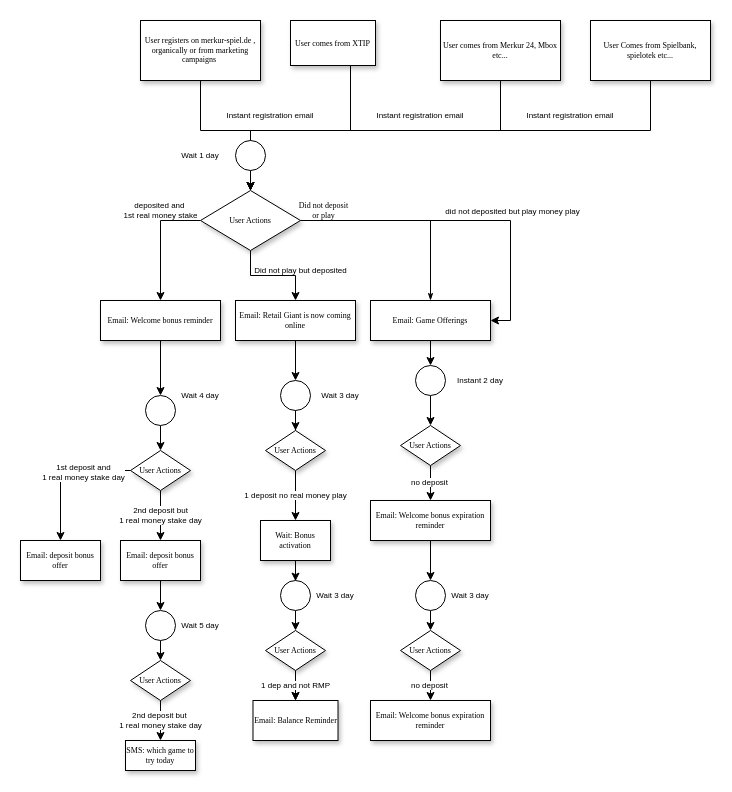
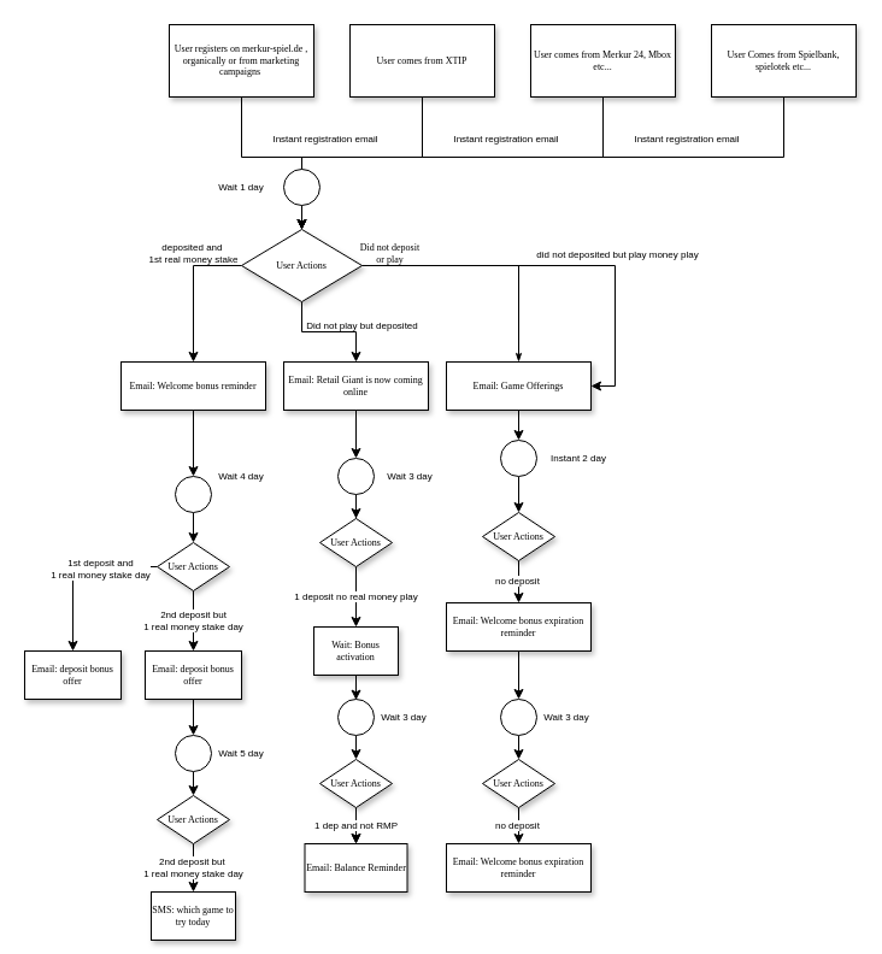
  <mxCell id="0" />
  <mxCell id="1" parent="0" />
  <mxCell id="2" style="edgeStyle=orthogonalEdgeStyle;rounded=0;html=1;labelBackgroundColor=none;startSize=5;endArrow=classicThin;endFill=1;endSize=5;jettySize=auto;orthogonalLoop=1;strokeWidth=1;fontFamily=Verdana;fontSize=8" parent="1" source="3" target="9" edge="1"><mxGeometry relative="1" as="geometry"><Array as="points"><mxPoint x="200" y="130" /><mxPoint x="250" y="130" /></Array></mxGeometry></mxCell>
  <mxCell id="3" value="User registers on merkur-spiel.de , organically or from marketing campaigns&amp;nbsp;" style="rounded=0;whiteSpace=wrap;html=1;shadow=1;labelBackgroundColor=none;strokeWidth=1;fontFamily=Verdana;fontSize=8;align=center;" parent="1" vertex="1"><mxGeometry x="140" y="20" width="120" height="60" as="geometry" /></mxCell>
  <mxCell id="4" value="Did not deposit &lt;br&gt;or play" style="edgeStyle=orthogonalEdgeStyle;rounded=0;html=1;labelBackgroundColor=none;startSize=5;endArrow=classicThin;endFill=1;endSize=5;jettySize=auto;orthogonalLoop=1;strokeWidth=1;fontFamily=Verdana;fontSize=8;entryX=0.5;entryY=0;entryDx=0;entryDy=0;" parent="1" source="9" target="13" edge="1"><mxGeometry x="-0.778" y="10" relative="1" as="geometry"><mxPoint as="offset" /><mxPoint x="370" y="260" as="targetPoint" /></mxGeometry></mxCell>
  <mxCell id="5" value="Did not play but deposited" style="edgeStyle=orthogonalEdgeStyle;rounded=0;orthogonalLoop=1;jettySize=auto;html=1;exitX=0.5;exitY=1;exitDx=0;exitDy=0;fontSize=8;" edge="1" parent="1" source="9" target="27"><mxGeometry x="0.474" y="7" relative="1" as="geometry"><mxPoint x="-2" y="-5" as="offset" /></mxGeometry></mxCell>
  <mxCell id="6" value="&lt;span style=&quot;color: rgb(0 , 0 , 0) ; font-family: &amp;#34;helvetica&amp;#34; ; font-size: 8px ; font-style: normal ; font-weight: 400 ; letter-spacing: normal ; text-align: center ; text-indent: 0px ; text-transform: none ; word-spacing: 0px ; background-color: rgb(255 , 255 , 255) ; display: inline ; float: none&quot;&gt;deposited and&lt;span&gt;&amp;nbsp;&lt;/span&gt;&lt;/span&gt;&lt;br style=&quot;color: rgb(0 , 0 , 0) ; font-family: &amp;#34;helvetica&amp;#34; ; font-size: 8px ; font-style: normal ; font-weight: 400 ; letter-spacing: normal ; text-align: center ; text-indent: 0px ; text-transform: none ; word-spacing: 0px&quot;&gt;&lt;span style=&quot;color: rgb(0 , 0 , 0) ; font-family: &amp;#34;helvetica&amp;#34; ; font-size: 8px ; font-style: normal ; font-weight: 400 ; letter-spacing: normal ; text-align: center ; text-indent: 0px ; text-transform: none ; word-spacing: 0px ; background-color: rgb(255 , 255 , 255) ; display: inline ; float: none&quot;&gt;1st real money stake&lt;/span&gt;&lt;br&gt;" style="edgeStyle=orthogonalEdgeStyle;rounded=0;orthogonalLoop=1;jettySize=auto;html=1;exitX=0;exitY=0.5;exitDx=0;exitDy=0;entryX=0.5;entryY=0;entryDx=0;entryDy=0;fontSize=8;" edge="1" parent="1" source="9" target="11"><mxGeometry x="-0.333" y="-10" relative="1" as="geometry"><mxPoint x="10" y="-10" as="offset" /></mxGeometry></mxCell>
  <mxCell id="7" style="edgeStyle=orthogonalEdgeStyle;rounded=0;orthogonalLoop=1;jettySize=auto;html=1;exitX=1;exitY=0.5;exitDx=0;exitDy=0;fontSize=8;entryX=1;entryY=0.5;entryDx=0;entryDy=0;" edge="1" parent="1" source="9" target="13"><mxGeometry relative="1" as="geometry"><mxPoint x="570" y="310" as="targetPoint" /></mxGeometry></mxCell>
  <mxCell id="8" value="did not deposited but play money play" style="edgeLabel;html=1;align=center;verticalAlign=middle;resizable=0;points=[];fontSize=8;" vertex="1" connectable="0" parent="7"><mxGeometry x="0.261" y="2" relative="1" as="geometry"><mxPoint x="3.33" y="-8" as="offset" /></mxGeometry></mxCell>
  <mxCell id="9" value="User Actions" style="rhombus;whiteSpace=wrap;html=1;rounded=0;shadow=1;labelBackgroundColor=none;strokeWidth=1;fontFamily=Verdana;fontSize=8;align=center;" parent="1" vertex="1"><mxGeometry x="200" y="190" width="100" height="60" as="geometry" /></mxCell>
  <mxCell id="10" style="edgeStyle=orthogonalEdgeStyle;rounded=0;orthogonalLoop=1;jettySize=auto;html=1;exitX=0.5;exitY=1;exitDx=0;exitDy=0;fontSize=8;" edge="1" parent="1" source="11" target="34"><mxGeometry relative="1" as="geometry" /></mxCell>
  <mxCell id="11" value="Email: Welcome bonus reminder" style="whiteSpace=wrap;html=1;rounded=0;shadow=1;labelBackgroundColor=none;strokeWidth=1;fontFamily=Verdana;fontSize=8;align=center;" parent="1" vertex="1"><mxGeometry x="100" y="300" width="120" height="40" as="geometry" /></mxCell>
  <mxCell id="12" style="edgeStyle=orthogonalEdgeStyle;rounded=0;orthogonalLoop=1;jettySize=auto;html=1;exitX=0.5;exitY=1;exitDx=0;exitDy=0;entryX=0.5;entryY=0;entryDx=0;entryDy=0;fontSize=8;" edge="1" parent="1" source="13" target="31"><mxGeometry relative="1" as="geometry" /></mxCell>
  <mxCell id="13" value="Email: Game Offerings" style="whiteSpace=wrap;html=1;rounded=0;shadow=1;labelBackgroundColor=none;strokeWidth=1;fontFamily=Verdana;fontSize=8;align=center;" parent="1" vertex="1"><mxGeometry x="370" y="300" width="120" height="40" as="geometry" /></mxCell>
  <mxCell id="14" style="edgeStyle=orthogonalEdgeStyle;rounded=0;orthogonalLoop=1;jettySize=auto;html=1;entryX=0.5;entryY=0;entryDx=0;entryDy=0;" edge="1" parent="1" source="16" target="9"><mxGeometry relative="1" as="geometry"><Array as="points"><mxPoint x="350" y="130" /><mxPoint x="250" y="130" /></Array></mxGeometry></mxCell>
  <mxCell id="15" style="edgeStyle=orthogonalEdgeStyle;rounded=0;orthogonalLoop=1;jettySize=auto;html=1;" edge="1" parent="1" source="16"><mxGeometry relative="1" as="geometry"><mxPoint x="250" y="190" as="targetPoint" /><Array as="points"><mxPoint x="350" y="130" /><mxPoint x="250" y="130" /></Array></mxGeometry></mxCell>
- <mxCell id="16" value="User comes from XTIP" style="rounded=0;whiteSpace=wrap;html=1;shadow=1;labelBackgroundColor=none;strokeWidth=1;fontFamily=Verdana;fontSize=8;align=center;" vertex="1" parent="1"><mxGeometry x="290" y="20" width="85" height="45" as="geometry" /></mxCell>
+ <mxCell id="16" value="User comes from XTIP" style="rounded=0;whiteSpace=wrap;html=1;shadow=1;labelBackgroundColor=none;strokeWidth=1;fontFamily=Verdana;fontSize=8;align=center;" vertex="1" parent="1"><mxGeometry x="290" y="20" width="120" height="60" as="geometry" /></mxCell>
  <mxCell id="17" style="edgeStyle=orthogonalEdgeStyle;rounded=0;orthogonalLoop=1;jettySize=auto;html=1;entryX=0.5;entryY=0;entryDx=0;entryDy=0;" edge="1" parent="1" source="18" target="9"><mxGeometry relative="1" as="geometry"><Array as="points"><mxPoint x="500" y="130" /><mxPoint x="250" y="130" /></Array></mxGeometry></mxCell>
  <mxCell id="18" value="User comes from Merkur 24, Mbox etc..." style="rounded=0;whiteSpace=wrap;html=1;shadow=1;labelBackgroundColor=none;strokeWidth=1;fontFamily=Verdana;fontSize=8;align=center;" vertex="1" parent="1"><mxGeometry x="440" y="20" width="120" height="60" as="geometry" /></mxCell>
  <mxCell id="19" style="edgeStyle=orthogonalEdgeStyle;rounded=0;orthogonalLoop=1;jettySize=auto;html=1;entryX=0.5;entryY=0;entryDx=0;entryDy=0;" edge="1" parent="1" source="20" target="9"><mxGeometry relative="1" as="geometry"><Array as="points"><mxPoint x="650" y="130" /><mxPoint x="250" y="130" /></Array></mxGeometry></mxCell>
  <mxCell id="20" value="User Comes from Spielbank, spielotek etc..." style="rounded=0;whiteSpace=wrap;html=1;shadow=1;labelBackgroundColor=none;strokeWidth=1;fontFamily=Verdana;fontSize=8;align=center;" vertex="1" parent="1"><mxGeometry x="590" y="20" width="120" height="60" as="geometry" /></mxCell>
  <mxCell id="21" value="Instant registration email" style="text;html=1;strokeColor=none;fillColor=none;align=center;verticalAlign=middle;whiteSpace=wrap;rounded=0;fontSize=8;" vertex="1" parent="1"><mxGeometry x="220" y="100" width="100" height="30" as="geometry" /></mxCell>
  <mxCell id="22" value="" style="ellipse;whiteSpace=wrap;html=1;aspect=fixed;fontSize=8;" vertex="1" parent="1"><mxGeometry x="235" y="140" width="30" height="30" as="geometry" /></mxCell>
  <mxCell id="23" value="Instant registration email" style="text;html=1;strokeColor=none;fillColor=none;align=center;verticalAlign=middle;whiteSpace=wrap;rounded=0;fontSize=8;" vertex="1" parent="1"><mxGeometry x="370" y="100" width="100" height="30" as="geometry" /></mxCell>
  <mxCell id="24" value="Instant registration email" style="text;html=1;strokeColor=none;fillColor=none;align=center;verticalAlign=middle;whiteSpace=wrap;rounded=0;fontSize=8;" vertex="1" parent="1"><mxGeometry x="520" y="100" width="100" height="30" as="geometry" /></mxCell>
  <mxCell id="25" value="Wait 1 day" style="text;html=1;strokeColor=none;fillColor=none;align=center;verticalAlign=middle;whiteSpace=wrap;rounded=0;fontSize=8;" vertex="1" parent="1"><mxGeometry x="150" y="140" width="100" height="30" as="geometry" /></mxCell>
  <mxCell id="26" style="edgeStyle=orthogonalEdgeStyle;rounded=0;orthogonalLoop=1;jettySize=auto;html=1;exitX=0.5;exitY=1;exitDx=0;exitDy=0;entryX=0.5;entryY=0;entryDx=0;entryDy=0;fontSize=8;" edge="1" parent="1" source="27" target="39"><mxGeometry relative="1" as="geometry" /></mxCell>
  <mxCell id="27" value="Email: Retail Giant is now coming online" style="whiteSpace=wrap;html=1;rounded=0;shadow=1;labelBackgroundColor=none;strokeWidth=1;fontFamily=Verdana;fontSize=8;align=center;" vertex="1" parent="1"><mxGeometry x="235" y="300" width="120" height="40" as="geometry" /></mxCell>
  <mxCell id="28" style="edgeStyle=orthogonalEdgeStyle;rounded=0;orthogonalLoop=1;jettySize=auto;html=1;fontSize=8;" edge="1" parent="1" source="29" target="53"><mxGeometry relative="1" as="geometry" /></mxCell>
  <mxCell id="29" value="Email: Welcome bonus expiration reminder" style="whiteSpace=wrap;html=1;rounded=0;shadow=1;labelBackgroundColor=none;strokeWidth=1;fontFamily=Verdana;fontSize=8;align=center;" vertex="1" parent="1"><mxGeometry x="370" y="500" width="120" height="40" as="geometry" /></mxCell>
  <mxCell id="30" style="edgeStyle=orthogonalEdgeStyle;rounded=0;orthogonalLoop=1;jettySize=auto;html=1;exitX=0.5;exitY=1;exitDx=0;exitDy=0;entryX=0.5;entryY=0;entryDx=0;entryDy=0;fontSize=8;" edge="1" parent="1" source="31" target="50"><mxGeometry relative="1" as="geometry" /></mxCell>
  <mxCell id="31" value="" style="ellipse;whiteSpace=wrap;html=1;aspect=fixed;fontSize=8;" vertex="1" parent="1"><mxGeometry x="415" y="365" width="30" height="30" as="geometry" /></mxCell>
  <mxCell id="32" value="Instant 2 day" style="text;html=1;strokeColor=none;fillColor=none;align=center;verticalAlign=middle;whiteSpace=wrap;rounded=0;fontSize=8;" vertex="1" parent="1"><mxGeometry x="430" y="365" width="100" height="30" as="geometry" /></mxCell>
  <mxCell id="33" style="edgeStyle=orthogonalEdgeStyle;rounded=0;orthogonalLoop=1;jettySize=auto;html=1;entryX=0.5;entryY=0;entryDx=0;entryDy=0;fontSize=8;" edge="1" parent="1" source="34" target="46"><mxGeometry relative="1" as="geometry" /></mxCell>
  <mxCell id="34" value="" style="ellipse;whiteSpace=wrap;html=1;aspect=fixed;fontSize=8;" vertex="1" parent="1"><mxGeometry x="145" y="395" width="30" height="30" as="geometry" /></mxCell>
  <mxCell id="35" value="" style="edgeStyle=orthogonalEdgeStyle;rounded=0;orthogonalLoop=1;jettySize=auto;html=1;fontSize=8;" edge="1" parent="1" source="36" target="66"><mxGeometry relative="1" as="geometry" /></mxCell>
  <mxCell id="36" value="Email: deposit bonus offer" style="whiteSpace=wrap;html=1;rounded=0;shadow=1;labelBackgroundColor=none;strokeWidth=1;fontFamily=Verdana;fontSize=8;align=center;" vertex="1" parent="1"><mxGeometry x="120" y="540" width="80" height="40" as="geometry" /></mxCell>
  <mxCell id="37" value="Wait 4 day" style="text;html=1;strokeColor=none;fillColor=none;align=center;verticalAlign=middle;whiteSpace=wrap;rounded=0;fontSize=8;" vertex="1" parent="1"><mxGeometry x="150" y="380" width="100" height="30" as="geometry" /></mxCell>
  <mxCell id="38" value="" style="edgeStyle=orthogonalEdgeStyle;rounded=0;orthogonalLoop=1;jettySize=auto;html=1;fontSize=8;" edge="1" parent="1" source="39" target="48"><mxGeometry relative="1" as="geometry" /></mxCell>
  <mxCell id="39" value="" style="ellipse;whiteSpace=wrap;html=1;aspect=fixed;fontSize=8;" vertex="1" parent="1"><mxGeometry x="280" y="380" width="30" height="30" as="geometry" /></mxCell>
  <mxCell id="40" value="Wait 3 day" style="text;html=1;strokeColor=none;fillColor=none;align=center;verticalAlign=middle;whiteSpace=wrap;rounded=0;fontSize=8;" vertex="1" parent="1"><mxGeometry x="290" y="380" width="100" height="30" as="geometry" /></mxCell>
  <mxCell id="41" value="" style="edgeStyle=orthogonalEdgeStyle;rounded=0;orthogonalLoop=1;jettySize=auto;html=1;fontSize=8;entryX=0.1;entryY=0.022;entryDx=0;entryDy=0;entryPerimeter=0;" edge="1" parent="1" source="42" target="60"><mxGeometry relative="1" as="geometry" /></mxCell>
  <mxCell id="42" value="Wait: Bonus activation&lt;br&gt;" style="whiteSpace=wrap;html=1;rounded=0;shadow=1;labelBackgroundColor=none;strokeWidth=1;fontFamily=Verdana;fontSize=8;align=center;" vertex="1" parent="1"><mxGeometry x="260" y="520" width="70" height="40" as="geometry" /></mxCell>
  <mxCell id="43" value="2nd deposit but &lt;br&gt;1 real money stake day" style="edgeStyle=orthogonalEdgeStyle;rounded=0;orthogonalLoop=1;jettySize=auto;html=1;exitX=0.5;exitY=1;exitDx=0;exitDy=0;entryX=0.5;entryY=0;entryDx=0;entryDy=0;fontSize=8;" edge="1" parent="1" source="46" target="36"><mxGeometry relative="1" as="geometry" /></mxCell>
  <mxCell id="44" style="edgeStyle=orthogonalEdgeStyle;rounded=0;orthogonalLoop=1;jettySize=auto;html=1;exitX=0;exitY=0.5;exitDx=0;exitDy=0;fontSize=8;entryX=0.5;entryY=0;entryDx=0;entryDy=0;" edge="1" parent="1" source="46" target="51"><mxGeometry relative="1" as="geometry"><mxPoint x="70" y="550" as="targetPoint" /><Array as="points"><mxPoint x="60" y="470" /></Array></mxGeometry></mxCell>
  <mxCell id="45" value="1st deposit and&lt;br&gt;1 real money stake day" style="edgeLabel;html=1;align=center;verticalAlign=middle;resizable=0;points=[];fontSize=8;" vertex="1" connectable="0" parent="44"><mxGeometry x="-0.319" y="1" relative="1" as="geometry"><mxPoint as="offset" /></mxGeometry></mxCell>
  <mxCell id="46" value="User Actions" style="rhombus;whiteSpace=wrap;html=1;rounded=0;shadow=1;labelBackgroundColor=none;strokeWidth=1;fontFamily=Verdana;fontSize=8;align=center;" vertex="1" parent="1"><mxGeometry x="130" y="450" width="60" height="40" as="geometry" /></mxCell>
  <mxCell id="47" value="1 deposit no real money play" style="edgeStyle=orthogonalEdgeStyle;rounded=0;orthogonalLoop=1;jettySize=auto;html=1;exitX=0.5;exitY=1;exitDx=0;exitDy=0;fontSize=8;" edge="1" parent="1" source="48" target="42"><mxGeometry relative="1" as="geometry" /></mxCell>
  <mxCell id="48" value="User Actions" style="rhombus;whiteSpace=wrap;html=1;rounded=0;shadow=1;labelBackgroundColor=none;strokeWidth=1;fontFamily=Verdana;fontSize=8;align=center;" vertex="1" parent="1"><mxGeometry x="265" y="430" width="60" height="40" as="geometry" /></mxCell>
  <mxCell id="49" value="no deposit&amp;nbsp;" style="edgeStyle=orthogonalEdgeStyle;rounded=0;orthogonalLoop=1;jettySize=auto;html=1;fontSize=8;" edge="1" parent="1" source="50" target="29"><mxGeometry relative="1" as="geometry" /></mxCell>
  <mxCell id="50" value="User Actions" style="rhombus;whiteSpace=wrap;html=1;rounded=0;shadow=1;labelBackgroundColor=none;strokeWidth=1;fontFamily=Verdana;fontSize=8;align=center;" vertex="1" parent="1"><mxGeometry x="400" y="425" width="60" height="40" as="geometry" /></mxCell>
  <mxCell id="51" value="Email: deposit bonus offer" style="whiteSpace=wrap;html=1;rounded=0;shadow=1;labelBackgroundColor=none;strokeWidth=1;fontFamily=Verdana;fontSize=8;align=center;" vertex="1" parent="1"><mxGeometry x="20" y="540" width="80" height="40" as="geometry" /></mxCell>
  <mxCell id="52" style="edgeStyle=orthogonalEdgeStyle;rounded=0;orthogonalLoop=1;jettySize=auto;html=1;exitX=0.5;exitY=1;exitDx=0;exitDy=0;entryX=0.5;entryY=0;entryDx=0;entryDy=0;fontSize=8;" edge="1" parent="1" source="53" target="56"><mxGeometry relative="1" as="geometry" /></mxCell>
  <mxCell id="53" value="" style="ellipse;whiteSpace=wrap;html=1;aspect=fixed;fontSize=8;" vertex="1" parent="1"><mxGeometry x="415" y="580" width="30" height="30" as="geometry" /></mxCell>
  <mxCell id="54" value="Wait 3 day" style="text;html=1;strokeColor=none;fillColor=none;align=center;verticalAlign=middle;whiteSpace=wrap;rounded=0;fontSize=8;" vertex="1" parent="1"><mxGeometry x="420" y="580" width="100" height="30" as="geometry" /></mxCell>
  <mxCell id="55" value="no deposit&amp;nbsp;" style="edgeStyle=orthogonalEdgeStyle;rounded=0;orthogonalLoop=1;jettySize=auto;html=1;fontSize=8;" edge="1" parent="1" source="56" target="57"><mxGeometry relative="1" as="geometry"><mxPoint x="430" y="700" as="targetPoint" /></mxGeometry></mxCell>
  <mxCell id="56" value="User Actions" style="rhombus;whiteSpace=wrap;html=1;rounded=0;shadow=1;labelBackgroundColor=none;strokeWidth=1;fontFamily=Verdana;fontSize=8;align=center;" vertex="1" parent="1"><mxGeometry x="400" y="630" width="60" height="40" as="geometry" /></mxCell>
  <mxCell id="57" value="Email: Welcome bonus expiration reminder" style="whiteSpace=wrap;html=1;rounded=0;shadow=1;labelBackgroundColor=none;strokeWidth=1;fontFamily=Verdana;fontSize=8;align=center;" vertex="1" parent="1"><mxGeometry x="370" y="700" width="120" height="40" as="geometry" /></mxCell>
  <mxCell id="58" style="edgeStyle=orthogonalEdgeStyle;rounded=0;orthogonalLoop=1;jettySize=auto;html=1;exitX=0.5;exitY=1;exitDx=0;exitDy=0;entryX=0.5;entryY=0;entryDx=0;entryDy=0;fontSize=8;" edge="1" parent="1" source="59" target="63"><mxGeometry relative="1" as="geometry" /></mxCell>
  <mxCell id="59" value="" style="ellipse;whiteSpace=wrap;html=1;aspect=fixed;fontSize=8;" vertex="1" parent="1"><mxGeometry x="280" y="580" width="30" height="30" as="geometry" /></mxCell>
  <mxCell id="60" value="Wait 3 day" style="text;html=1;strokeColor=none;fillColor=none;align=center;verticalAlign=middle;whiteSpace=wrap;rounded=0;fontSize=8;" vertex="1" parent="1"><mxGeometry x="285" y="580" width="100" height="30" as="geometry" /></mxCell>
  <mxCell id="61" style="edgeStyle=orthogonalEdgeStyle;rounded=0;orthogonalLoop=1;jettySize=auto;html=1;exitX=0.5;exitY=1;exitDx=0;exitDy=0;entryX=0.5;entryY=0;entryDx=0;entryDy=0;fontSize=8;" edge="1" parent="1" source="63" target="64"><mxGeometry relative="1" as="geometry" /></mxCell>
  <mxCell id="62" value="1 dep and not RMP" style="edgeStyle=orthogonalEdgeStyle;rounded=0;orthogonalLoop=1;jettySize=auto;html=1;fontSize=8;" edge="1" parent="1" source="63" target="64"><mxGeometry relative="1" as="geometry" /></mxCell>
  <mxCell id="63" value="User Actions" style="rhombus;whiteSpace=wrap;html=1;rounded=0;shadow=1;labelBackgroundColor=none;strokeWidth=1;fontFamily=Verdana;fontSize=8;align=center;" vertex="1" parent="1"><mxGeometry x="265" y="630" width="60" height="40" as="geometry" /></mxCell>
  <mxCell id="64" value="Email: Balance Reminder" style="whiteSpace=wrap;html=1;rounded=0;shadow=1;labelBackgroundColor=none;strokeWidth=1;fontFamily=Verdana;fontSize=8;align=center;" vertex="1" parent="1"><mxGeometry x="252.5" y="700" width="85" height="40" as="geometry" /></mxCell>
  <mxCell id="65" style="edgeStyle=orthogonalEdgeStyle;rounded=0;orthogonalLoop=1;jettySize=auto;html=1;exitX=0.5;exitY=1;exitDx=0;exitDy=0;entryX=0.5;entryY=0;entryDx=0;entryDy=0;fontSize=8;" edge="1" parent="1" source="66" target="68"><mxGeometry relative="1" as="geometry" /></mxCell>
  <mxCell id="66" value="" style="ellipse;whiteSpace=wrap;html=1;aspect=fixed;fontSize=8;" vertex="1" parent="1"><mxGeometry x="145" y="610" width="30" height="30" as="geometry" /></mxCell>
  <mxCell id="67" value="&lt;span style=&quot;color: rgb(0 , 0 , 0) ; font-family: &amp;#34;helvetica&amp;#34; ; font-size: 8px ; font-style: normal ; font-weight: 400 ; letter-spacing: normal ; text-align: center ; text-indent: 0px ; text-transform: none ; word-spacing: 0px ; background-color: rgb(255 , 255 , 255) ; display: inline ; float: none&quot;&gt;2nd deposit but&lt;span&gt;&amp;nbsp;&lt;/span&gt;&lt;/span&gt;&lt;br style=&quot;color: rgb(0 , 0 , 0) ; font-family: &amp;#34;helvetica&amp;#34; ; font-size: 8px ; font-style: normal ; font-weight: 400 ; letter-spacing: normal ; text-align: center ; text-indent: 0px ; text-transform: none ; word-spacing: 0px&quot;&gt;&lt;span style=&quot;color: rgb(0 , 0 , 0) ; font-family: &amp;#34;helvetica&amp;#34; ; font-size: 8px ; font-style: normal ; font-weight: 400 ; letter-spacing: normal ; text-align: center ; text-indent: 0px ; text-transform: none ; word-spacing: 0px ; background-color: rgb(255 , 255 , 255) ; display: inline ; float: none&quot;&gt;1 real money stake day&lt;/span&gt;" style="edgeStyle=orthogonalEdgeStyle;rounded=0;orthogonalLoop=1;jettySize=auto;html=1;fontSize=8;" edge="1" parent="1" source="68" target="70"><mxGeometry relative="1" as="geometry" /></mxCell>
  <mxCell id="68" value="User Actions" style="rhombus;whiteSpace=wrap;html=1;rounded=0;shadow=1;labelBackgroundColor=none;strokeWidth=1;fontFamily=Verdana;fontSize=8;align=center;" vertex="1" parent="1"><mxGeometry x="130" y="660" width="60" height="40" as="geometry" /></mxCell>
  <mxCell id="69" value="Wait 5 day" style="text;html=1;strokeColor=none;fillColor=none;align=center;verticalAlign=middle;whiteSpace=wrap;rounded=0;fontSize=8;" vertex="1" parent="1"><mxGeometry x="150" y="610" width="100" height="30" as="geometry" /></mxCell>
- <mxCell id="70" value="SMS: which game to try today" style="whiteSpace=wrap;html=1;rounded=0;shadow=1;fontFamily=Verdana;fontSize=8;strokeWidth=1;" vertex="1" parent="1"><mxGeometry x="125" y="740" width="70" height="30" as="geometry" /></mxCell>
+ <mxCell id="70" value="SMS: which game to try today" style="whiteSpace=wrap;html=1;rounded=0;shadow=1;fontFamily=Verdana;fontSize=8;strokeWidth=1;" vertex="1" parent="1"><mxGeometry x="125" y="740" width="70" height="40" as="geometry" /></mxCell>
